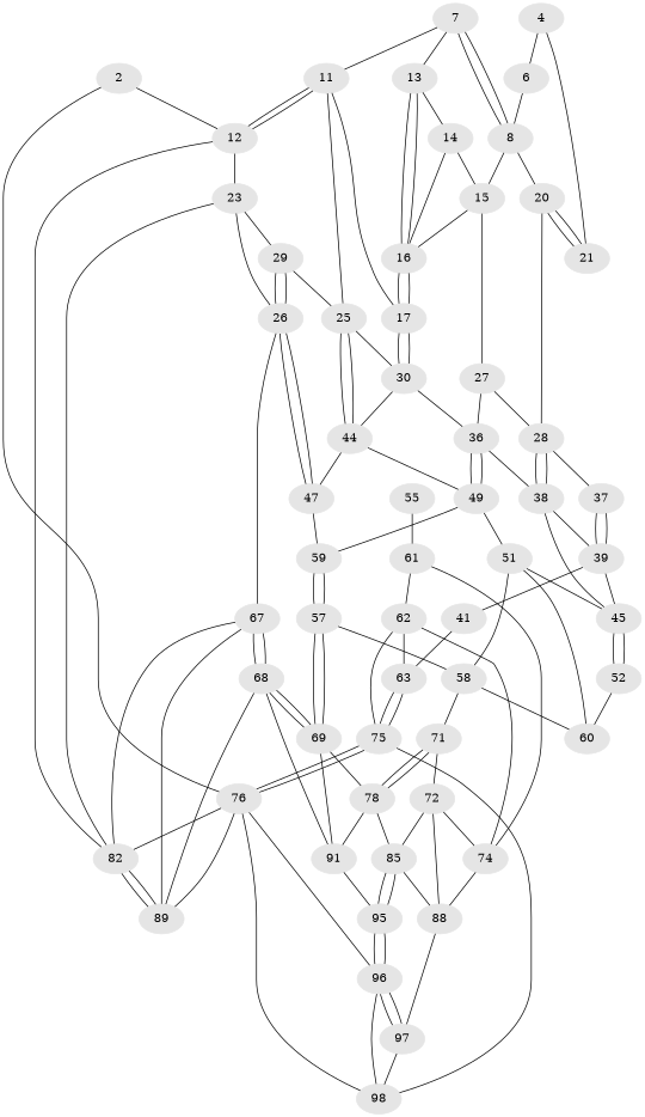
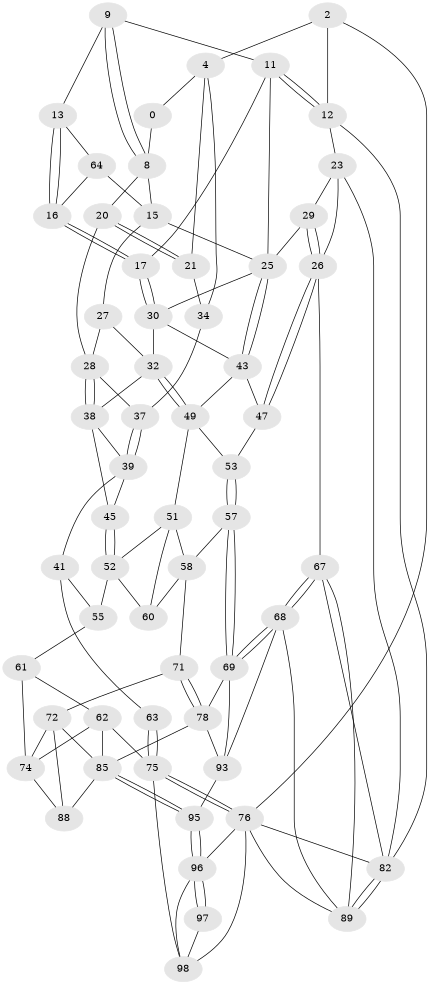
  graph {
    node [color=gray90 style=filled]
    2 [super="+3"]
    4 [super="+5"]
    12
    76 [super="+99"]
-   7 [super="+10"]
+   7 [super="+10" label=9]
    8 [super="+9"]
    11 [super="+18"]
    13
-   6
+   6 [label=0]
    21
+   34 [super="+35"]
    23 [super="+64"]
    82 [super="+83"]
    89 [super="+90"]
    98 [super="+101"]
    96 [super="+100"]
    37
    15 [super="+22"]
    20
    17
    25 [super="+26"]
-   14
+   14 [label=64]
    16 [super="+19"]
    27
    28 [super="+29"]
    30 [super="+31"]
-   43 [super="+48" label=44]
+   43 [super="+48"]
    n28 [label=29]
    n29 [label=26 super="+65"]
-   32 [super="+33" label=36]
+   32 [super="+33"]
    38 [super="+44"]
    47
    67 [super="+87"]
    49 [super="+50"]
    39 [super="+40"]
    45
-   53 [label=59]
+   53
    51 [super="+59"]
    41 [super="+42"]
    55 [super="+56"]
    63
    52 [super="+54"]
    61 [super="+70"]
    75 [super="+81"]
    60
    68 [super="+91"]
    57
    58 [super="+66"]
    71
    69 [super="+77"]
    62 [super="+80"]
    74 [super="+79"]
-   93 [super="+94" label=91]
+   93 [super="+94"]
    78 [super="+84"]
    72 [super="+73"]
    88 [super="+92"]
    95
    85 [super="+86"]
    97
+   2 -- 4
    2 -- 12
    2 -- 76
    4 -- 6
    4 -- 21
+   4 -- 34
    12 -- 23
    12 -- 82
    76 -- 82
    76 -- 89
    76 -- 98
    76 -- 96
    7 -- 8
    7 -- 8
    7 -- 11
    7 -- 13
    8 -- 15
    8 -- 20
    11 -- 12
    11 -- 12
    11 -- 17
    11 -- 25
    13 -- 14
    13 -- 16
    13 -- 16
    6 -- 8
+   21 -- 34
+   34 -- 37
    23 -- 82
    23 -- n28
    23 -- n29
    82 -- 89
    82 -- 89
    96 -- 98
    96 -- 97
    96 -- 97
    37 -- 39
    37 -- 39
-   15 -- 16
+   15 -- 25
    15 -- 27
    20 -- 21
    20 -- 21
    20 -- 28
    17 -- 30
    17 -- 30
    25 -- 30
    25 -- 43
    25 -- 43
    14 -- 15
    14 -- 16
    16 -- 17
    16 -- 17
    27 -- 28
    27 -- 32
    28 -- 37
    28 -- 38
    28 -- 38
    30 -- 43
    30 -- 32
    43 -- 47
    43 -- 49
    n28 -- 25
    n28 -- n29
    n28 -- n29
    n29 -- 47
    n29 -- 47
    n29 -- 67
    32 -- 38
    32 -- 49
    32 -- 49
    38 -- 39
    38 -- 45
    47 -- 53
    67 -- 82
    67 -- 89
    67 -- 68
    67 -- 68
    49 -- 53
    49 -- 51
    39 -- 45
    39 -- 41
    45 -- 52
    45 -- 52
    53 -- 57
    53 -- 57
-   51 -- 45
+   51 -- 52
    51 -- 60
    51 -- 58
+   41 -- 55
    41 -- 63
    55 -- 61 [weight=2]
    63 -- 75
    63 -- 75
+   52 -- 55
    52 -- 60
    61 -- 62
    61 -- 74
    75 -- 76
    75 -- 76
    75 -- 98
    68 -- 89
    68 -- 69
    68 -- 69
    68 -- 93
    57 -- 58
    57 -- 69
    57 -- 69
    58 -- 60
    58 -- 71
    71 -- 78
    71 -- 78
    71 -- 72
    69 -- 93
    69 -- 78
-   62 -- 63
+   62 -- 85
    62 -- 75
    62 -- 74
    74 -- 88
    93 -- 95
    78 -- 93
    78 -- 85
    72 -- 74
    72 -- 88
    72 -- 85
-   88 -- 97
    95 -- 96
    95 -- 96
    85 -- 88
    85 -- 95
    85 -- 95
    97 -- 98
  }
